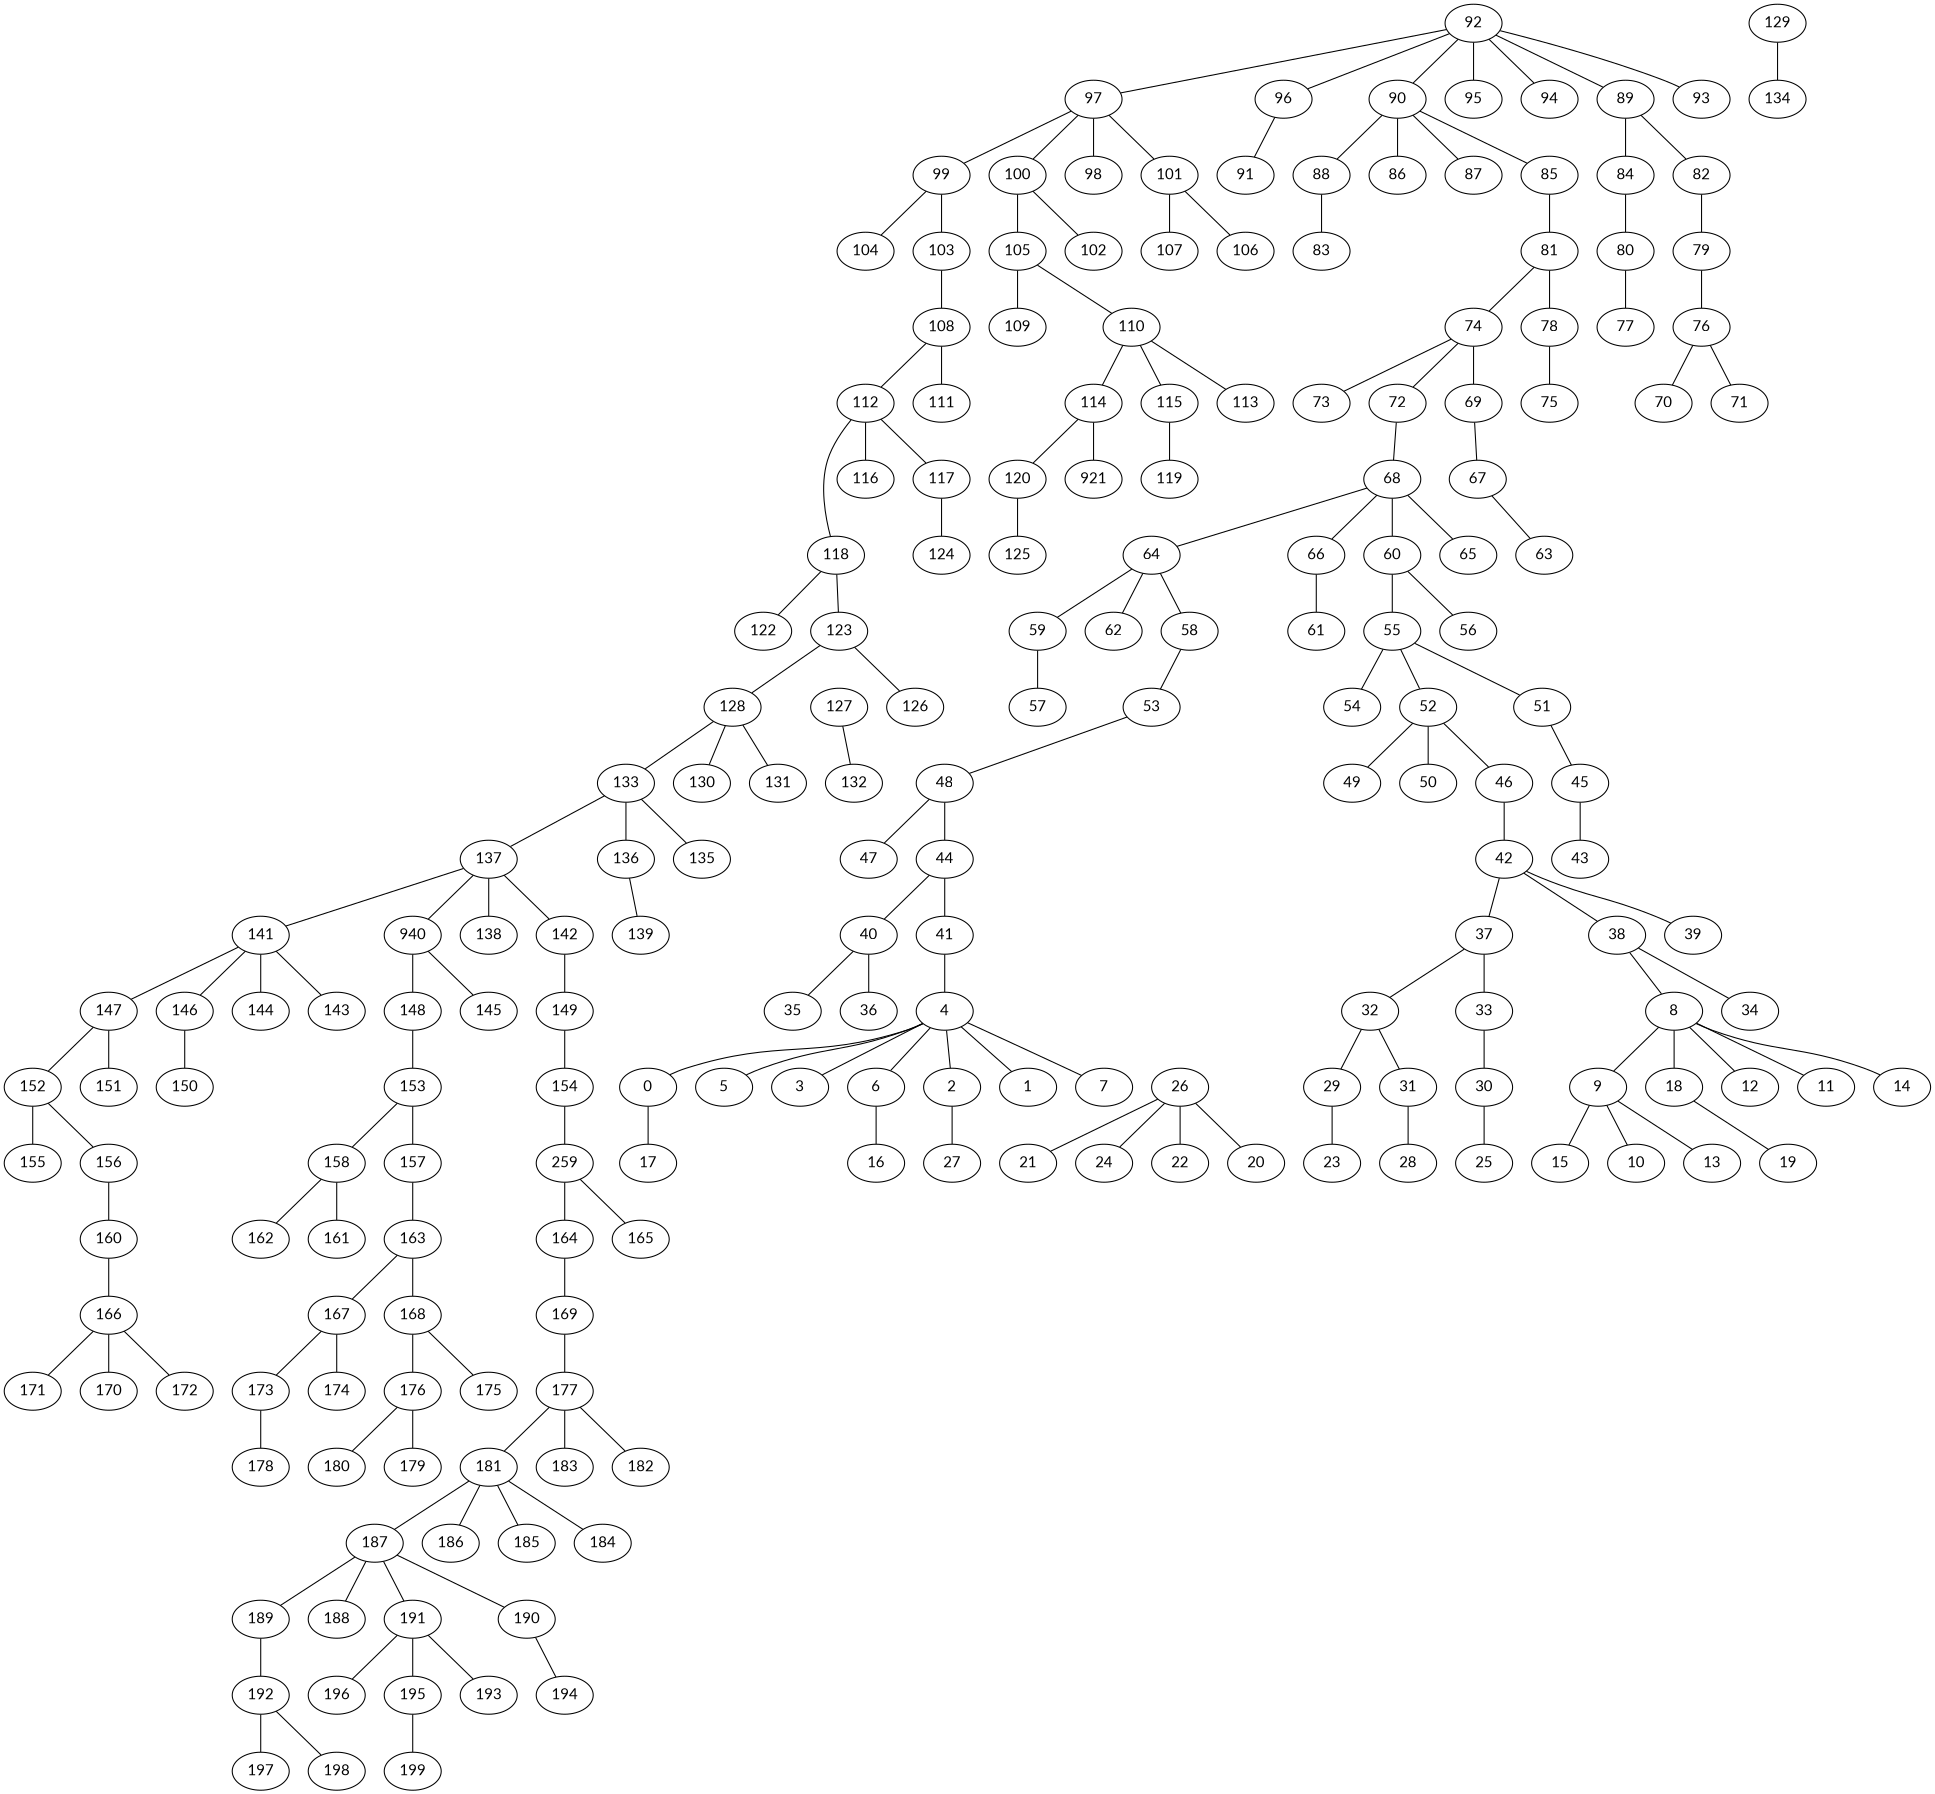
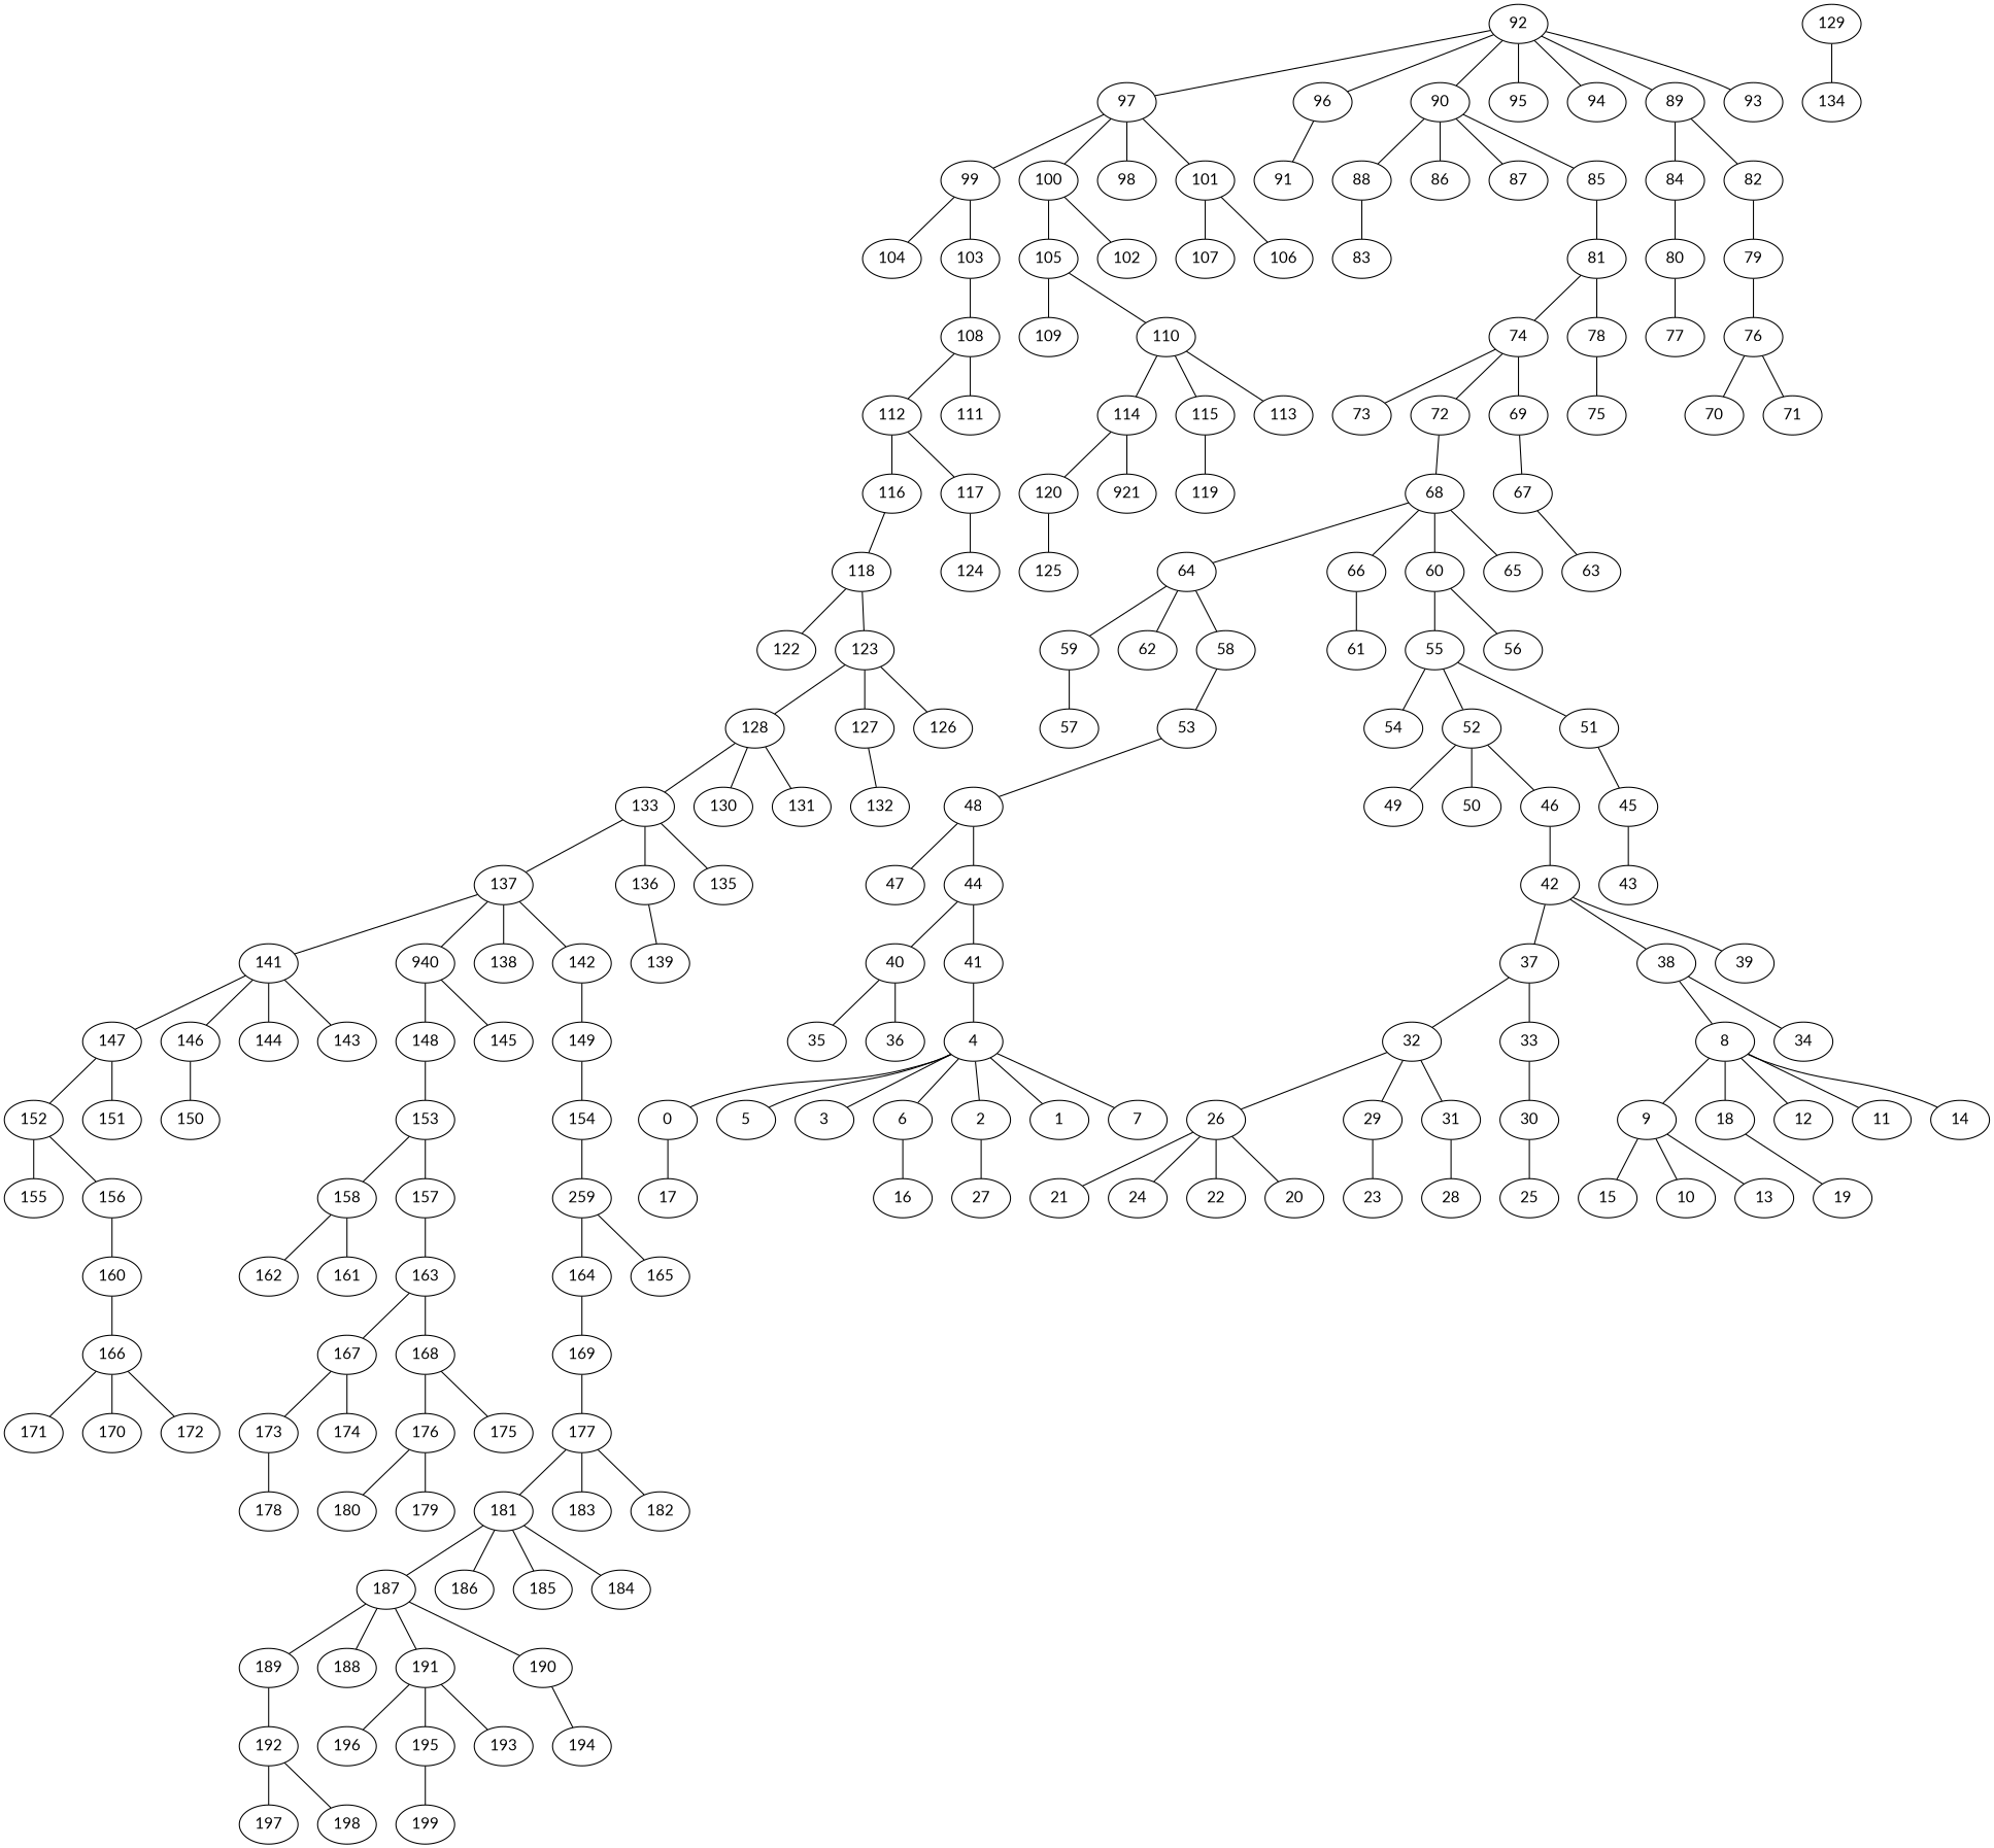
  graph {
    fontname=Lato
    node [fontname=Lato]
    edge [fontname=Lato]
    92
    97
    96
    90
    95
    94
    89
    93
    99
    100
    98
    101
    91
    88
    86
    87
    85
    84
    82
    104
    103
    105
    102
    107
    106
    83
    81
    80
    79
    108
    109
    110
    74
    78
    77
    76
    112
    111
    114
    115
    113
    73
    72
    69
    75
    70
    71
    118
    117
    116
    120
    n52 [label=921]
    119
    68
    67
    122
    123
    124
    125
    64
    66
    60
    65
    63
    128
    127
    126
    59
    62
    58
    61
    55
    56
    133
    130
    131
    132
    57
    53
    54
    52
    51
    137
    136
    135
    129
    134
    48
    49
    50
    46
    45
    141
    n94 [label=940]
    138
    142
    139
    47
    44
    42
    43
    147
    146
    144
    143
    148
    145
    149
    40
    41
    37
    38
    39
    152
    151
    150
    153
    154
    35
    36
    4
    32
    33
    8
    34
    155
    156
    158
    157
    n130 [label=259]
    0
    5
    3
    6
    2
    1
    7
    26
    29
    31
    30
    9
    18
    12
    11
    14
    160
    162
    161
    163
    164
    165
    17
    16
    27
    21
    24
    22
    20
    23
    28
    25
    15
    10
    13
    19
    166
    167
    168
    169
    171
    170
    172
    173
    174
    176
    175
    177
    178
    180
    179
    181
    183
    182
    187
    186
    185
    184
    189
    188
    191
    190
    192
    196
    195
    193
    194
    197
    198
    199
    92 -- 97
    92 -- 96
    92 -- 90
    92 -- 95
    92 -- 94
    92 -- 89
    92 -- 93
    97 -- 99
    97 -- 100
    97 -- 98
    97 -- 101
    96 -- 91
    90 -- 88
    90 -- 86
    90 -- 87
    90 -- 85
    89 -- 84
    89 -- 82
    99 -- 104
    99 -- 103
    100 -- 105
    100 -- 102
    101 -- 107
    101 -- 106
    88 -- 83
    85 -- 81
    84 -- 80
    82 -- 79
    103 -- 108
    105 -- 109
    105 -- 110
    81 -- 74
    81 -- 78
    80 -- 77
    79 -- 76
    108 -- 112
    108 -- 111
    110 -- 114
    110 -- 115
    110 -- 113
    74 -- 73
    74 -- 72
    74 -- 69
    78 -- 75
    76 -- 70
    76 -- 71
-   112 -- 118
+   116 -- 118
    112 -- 117
    112 -- 116
    114 -- 120
    114 -- n52
    115 -- 119
    72 -- 68
    69 -- 67
    118 -- 122
    118 -- 123
    117 -- 124
    120 -- 125
    68 -- 64
    68 -- 66
    68 -- 60
    68 -- 65
    67 -- 63
    123 -- 128
+   123 -- 127
    123 -- 126
    64 -- 59
    64 -- 62
    64 -- 58
    66 -- 61
    60 -- 55
    60 -- 56
    128 -- 133
    128 -- 130
    128 -- 131
    127 -- 132
    59 -- 57
    58 -- 53
    55 -- 54
    55 -- 52
    55 -- 51
    133 -- 137
    133 -- 136
    133 -- 135
    53 -- 48
    52 -- 49
    52 -- 50
    52 -- 46
    51 -- 45
    137 -- 141
    137 -- n94
    137 -- 138
    137 -- 142
    136 -- 139
    129 -- 134
    48 -- 47
    48 -- 44
    46 -- 42
    45 -- 43
    141 -- 147
    141 -- 146
    141 -- 144
    141 -- 143
    n94 -- 148
    n94 -- 145
    142 -- 149
    44 -- 40
    44 -- 41
    42 -- 37
    42 -- 38
    42 -- 39
    147 -- 152
    147 -- 151
    146 -- 150
    148 -- 153
    149 -- 154
    40 -- 35
    40 -- 36
    41 -- 4
    37 -- 32
    37 -- 33
    38 -- 8
    38 -- 34
    152 -- 155
    152 -- 156
    153 -- 158
    153 -- 157
    154 -- n130
    4 -- 0
    4 -- 5
    4 -- 3
    4 -- 6
    4 -- 2
    4 -- 1
    4 -- 7
+   32 -- 26
    32 -- 29
    32 -- 31
    33 -- 30
    8 -- 9
    8 -- 18
    8 -- 12
    8 -- 11
    8 -- 14
    156 -- 160
    158 -- 162
    158 -- 161
    157 -- 163
    n130 -- 164
    n130 -- 165
    0 -- 17
    6 -- 16
    2 -- 27
    26 -- 21
    26 -- 24
    26 -- 22
    26 -- 20
    29 -- 23
    31 -- 28
    30 -- 25
    9 -- 15
    9 -- 10
    9 -- 13
    18 -- 19
    160 -- 166
    163 -- 167
    163 -- 168
    164 -- 169
    166 -- 171
    166 -- 170
    166 -- 172
    167 -- 173
    167 -- 174
    168 -- 176
    168 -- 175
    169 -- 177
    173 -- 178
    176 -- 180
    176 -- 179
    177 -- 181
    177 -- 183
    177 -- 182
    181 -- 187
    181 -- 186
    181 -- 185
    181 -- 184
    187 -- 189
    187 -- 188
    187 -- 191
    187 -- 190
    189 -- 192
    191 -- 196
    191 -- 195
    191 -- 193
    190 -- 194
    192 -- 197
    192 -- 198
    195 -- 199
  }
